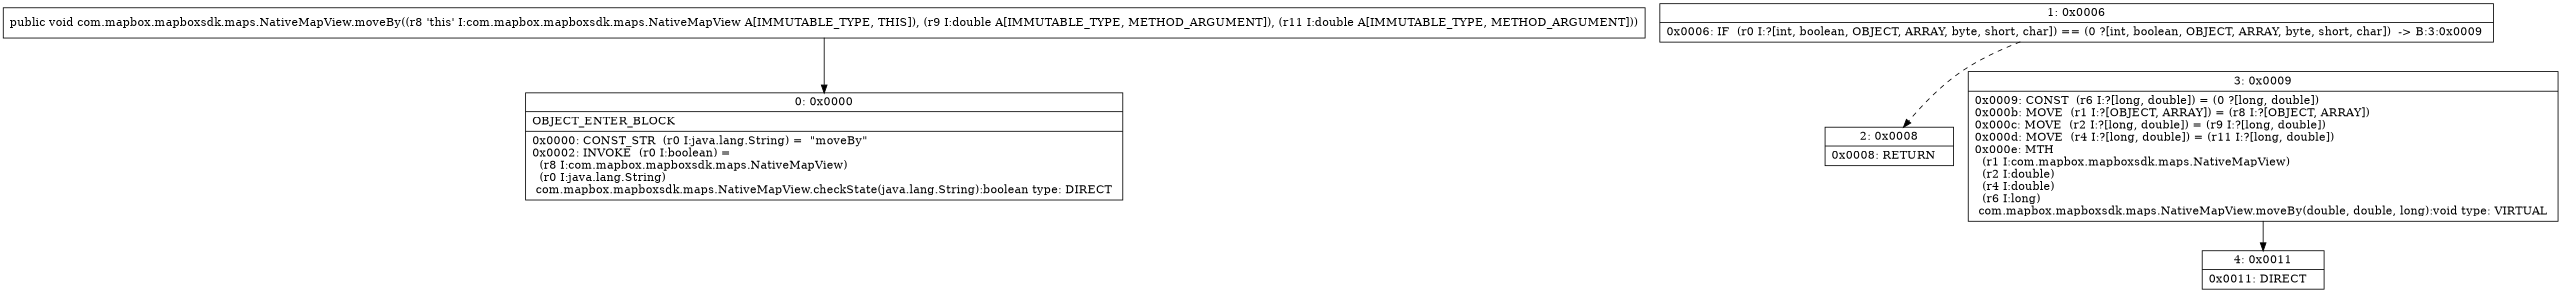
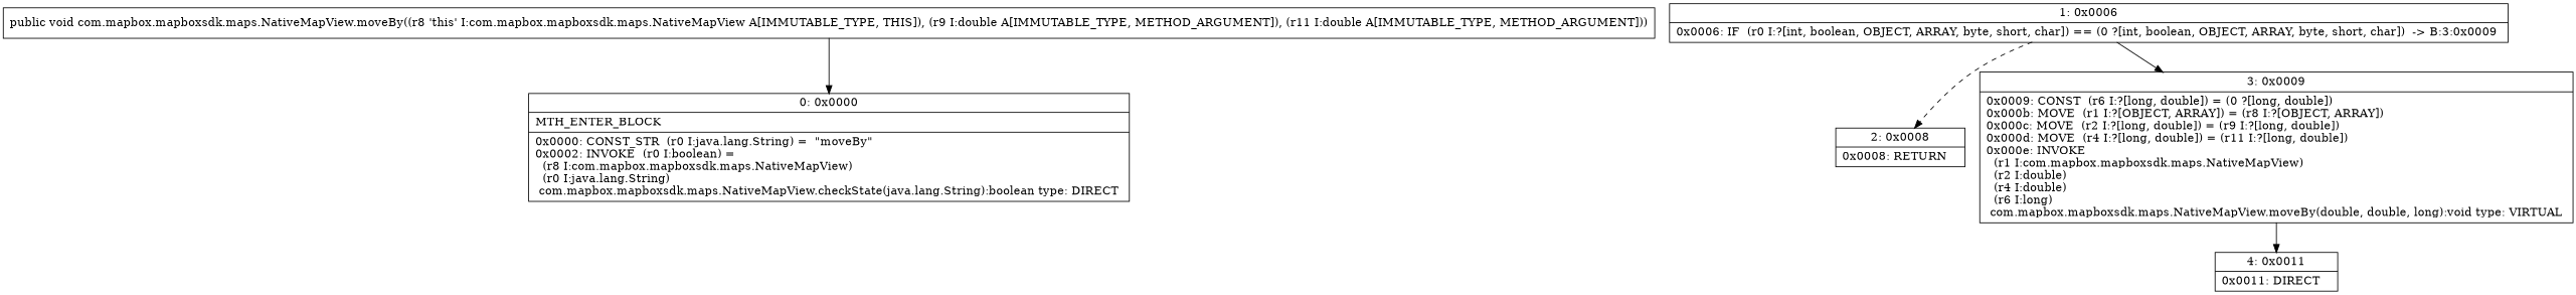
  digraph {
    node [shape=record]
-   n1 [label="{0\:\ 0x0000|OBJECT_ENTER_BLOCK\l|0x0000: CONST_STR  (r0 I:java.lang.String) =  \"moveBy\" \l0x0002: INVOKE  (r0 I:boolean) = \l  (r8 I:com.mapbox.mapboxsdk.maps.NativeMapView)\l  (r0 I:java.lang.String)\l com.mapbox.mapboxsdk.maps.NativeMapView.checkState(java.lang.String):boolean type: DIRECT \l}"]
+   n1 [label="{0\:\ 0x0000|MTH_ENTER_BLOCK\l|0x0000: CONST_STR  (r0 I:java.lang.String) =  \"moveBy\" \l0x0002: INVOKE  (r0 I:boolean) = \l  (r8 I:com.mapbox.mapboxsdk.maps.NativeMapView)\l  (r0 I:java.lang.String)\l com.mapbox.mapboxsdk.maps.NativeMapView.checkState(java.lang.String):boolean type: DIRECT \l}"]
    n2 [label="{1\:\ 0x0006|0x0006: IF  (r0 I:?[int, boolean, OBJECT, ARRAY, byte, short, char]) == (0 ?[int, boolean, OBJECT, ARRAY, byte, short, char])  \-\> B:3:0x0009 \l}"]
    n3 [label="{2\:\ 0x0008|0x0008: RETURN   \l}"]
-   n4 [label="{3\:\ 0x0009|0x0009: CONST  (r6 I:?[long, double]) = (0 ?[long, double]) \l0x000b: MOVE  (r1 I:?[OBJECT, ARRAY]) = (r8 I:?[OBJECT, ARRAY]) \l0x000c: MOVE  (r2 I:?[long, double]) = (r9 I:?[long, double]) \l0x000d: MOVE  (r4 I:?[long, double]) = (r11 I:?[long, double]) \l0x000e: MTH  \l  (r1 I:com.mapbox.mapboxsdk.maps.NativeMapView)\l  (r2 I:double)\l  (r4 I:double)\l  (r6 I:long)\l com.mapbox.mapboxsdk.maps.NativeMapView.moveBy(double, double, long):void type: VIRTUAL \l}"]
+   n4 [label="{3\:\ 0x0009|0x0009: CONST  (r6 I:?[long, double]) = (0 ?[long, double]) \l0x000b: MOVE  (r1 I:?[OBJECT, ARRAY]) = (r8 I:?[OBJECT, ARRAY]) \l0x000c: MOVE  (r2 I:?[long, double]) = (r9 I:?[long, double]) \l0x000d: MOVE  (r4 I:?[long, double]) = (r11 I:?[long, double]) \l0x000e: INVOKE  \l  (r1 I:com.mapbox.mapboxsdk.maps.NativeMapView)\l  (r2 I:double)\l  (r4 I:double)\l  (r6 I:long)\l com.mapbox.mapboxsdk.maps.NativeMapView.moveBy(double, double, long):void type: VIRTUAL \l}"]
    n5 [label="{4\:\ 0x0011|0x0011: DIRECT   \l}"]
    n6 [label="{public void com.mapbox.mapboxsdk.maps.NativeMapView.moveBy((r8 'this' I:com.mapbox.mapboxsdk.maps.NativeMapView A[IMMUTABLE_TYPE, THIS]), (r9 I:double A[IMMUTABLE_TYPE, METHOD_ARGUMENT]), (r11 I:double A[IMMUTABLE_TYPE, METHOD_ARGUMENT])) }"]
    n2 -> n3 [style=dashed]
+   n2 -> n4
    n4 -> n5
    n6 -> n1
  }
